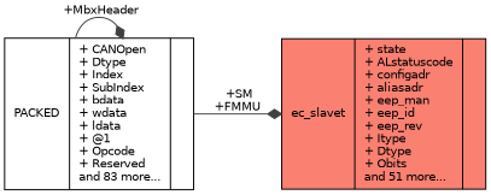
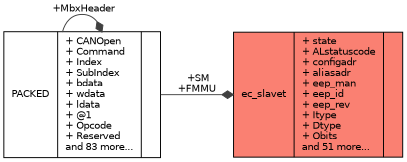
  digraph {
    rankdir=LR
    node [color=black fontname=Helvetica fontsize=10 shape=record style=filled]
    edge [arrowhead=diamond color=grey25 fontname=Helvetica fontsize=10 labelfontname=Helvetica labelfontsize=10 style=solid]
    n1 [fillcolor=salmon fontcolor=black height=0.2 label="{ec_slavet\n|+ state\l+ ALstatuscode\l+ configadr\l+ aliasadr\l+ eep_man\l+ eep_id\l+ eep_rev\l+ Itype\l+ Dtype\l+ Obits\land 51 more...\l|}" width=0.4]
-   n2 [fillcolor=white height=0.2 label="{PACKED\n|+ CANOpen\l+ Dtype\l+ Index\l+ SubIndex\l+ bdata\l+ wdata\l+ ldata\l+ @1\l+ Opcode\l+ Reserved\land 83 more...\l|}" width=0.4]
+   n2 [fillcolor=white height=0.2 label="{PACKED\n|+ CANOpen\l+ Command\l+ Index\l+ SubIndex\l+ bdata\l+ wdata\l+ ldata\l+ @1\l+ Opcode\l+ Reserved\land 83 more...\l|}" width=0.4]
    n2 -> n1 [label=" +SM\n+FMMU"]
    n2 -> n2 [label=" +MbxHeader"]
  }
